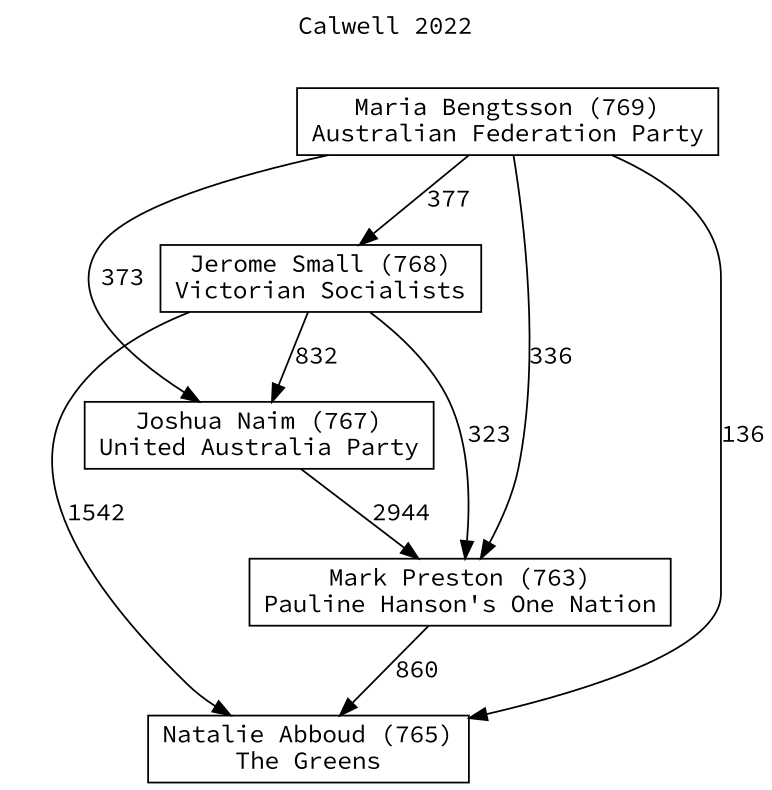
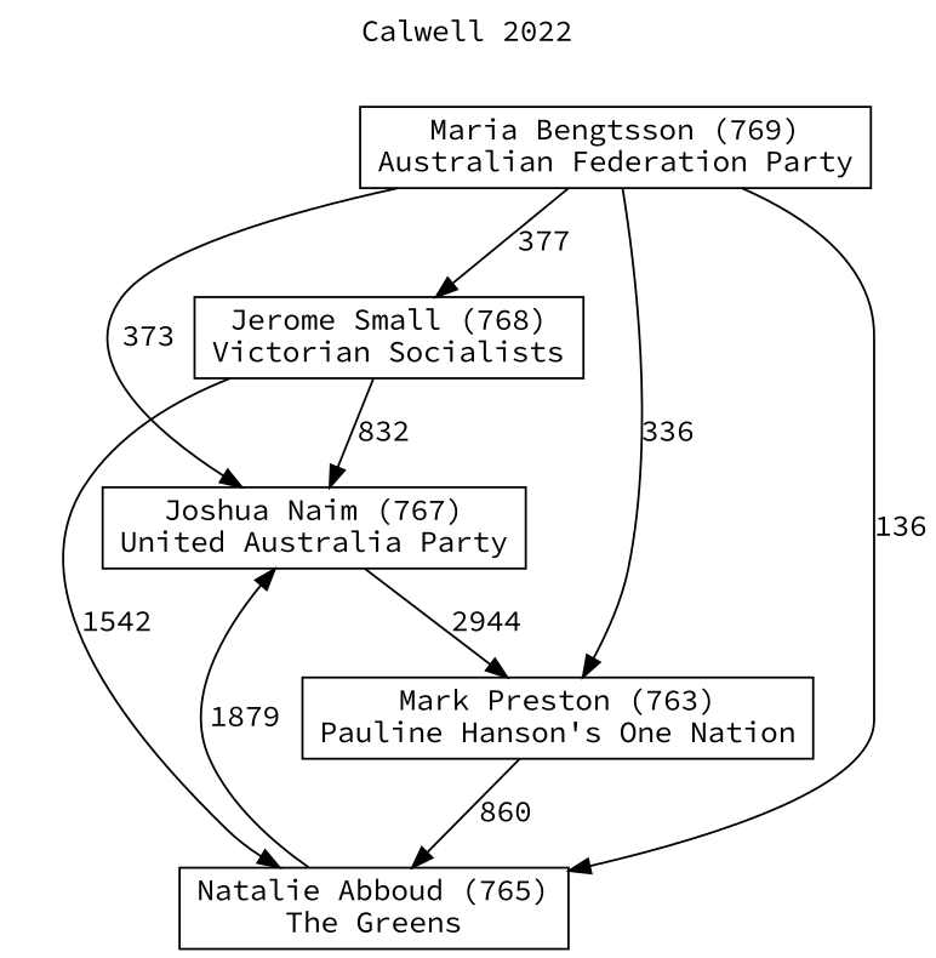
  digraph {
    fontname="Source Code Pro"
    label="Calwell 2022"
    labelloc=t
    mclimit=10
    node [fontname="Source Code Pro" shape=box]
    edge [fontname="Source Code Pro"]
    n1 [label="Joshua Naim (767)\nUnited Australia Party"]
    n2 [label="Mark Preston (763)\nPauline Hanson's One Nation"]
    n3 [label="Natalie Abboud (765)\nThe Greens"]
    n4 [label="Jerome Small (768)\nVictorian Socialists"]
    n5 [label="Maria Bengtsson (769)\nAustralian Federation Party"]
    n1 -> n2 [label=2944]
    n2 -> n3 [label=860]
+   n3 -> n1 [label=1879]
    n4 -> n1 [label=832]
-   n4 -> n2 [label=323]
    n4 -> n3 [label=1542]
    n5 -> n1 [label=373]
    n5 -> n2 [label=336]
    n5 -> n3 [label=136]
    n5 -> n4 [label=377]
  }
